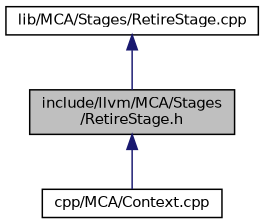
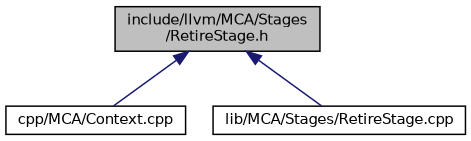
  digraph {
    node [color=black fontname=Helvetica fontsize=10 shape=record]
    edge [color=midnightblue dir=back fontname=Helvetica fontsize=10 labelfontname=Helvetica labelfontsize=10 style=solid]
    n1 [fillcolor=grey75 fontcolor=black height=0.2 label="include/llvm/MCA/Stages\l/RetireStage.h" style=filled width=0.4]
    n2 [height=0.2 label="cpp/MCA/Context.cpp" width=0.4]
    n3 [height=0.2 label="lib/MCA/Stages/RetireStage.cpp" width=0.4]
    n1 -> n2
-   n3 -> n1
+   n1 -> n3
  }
